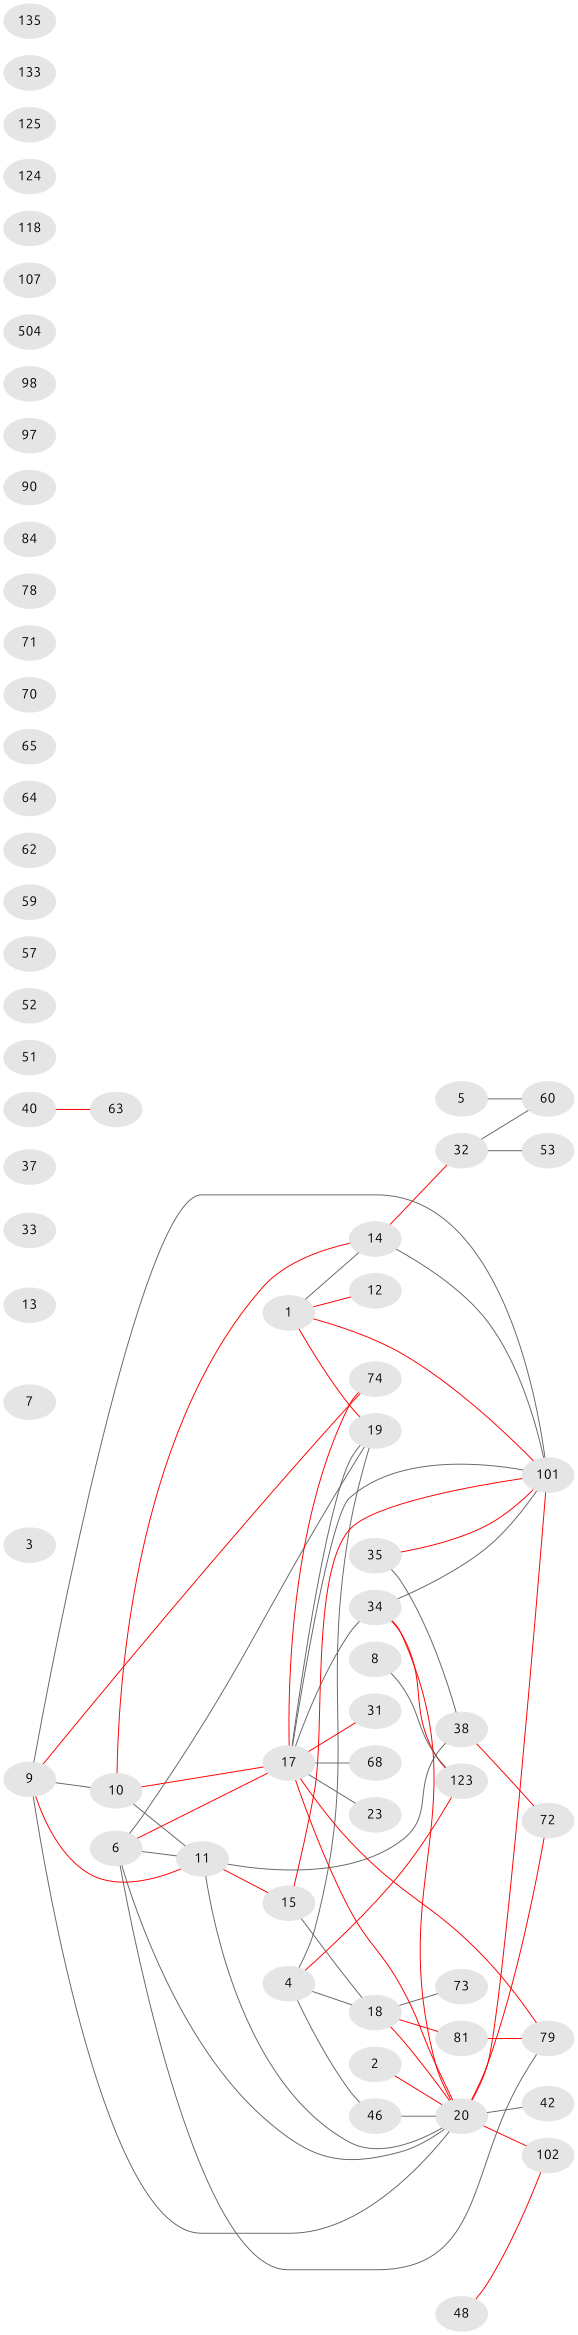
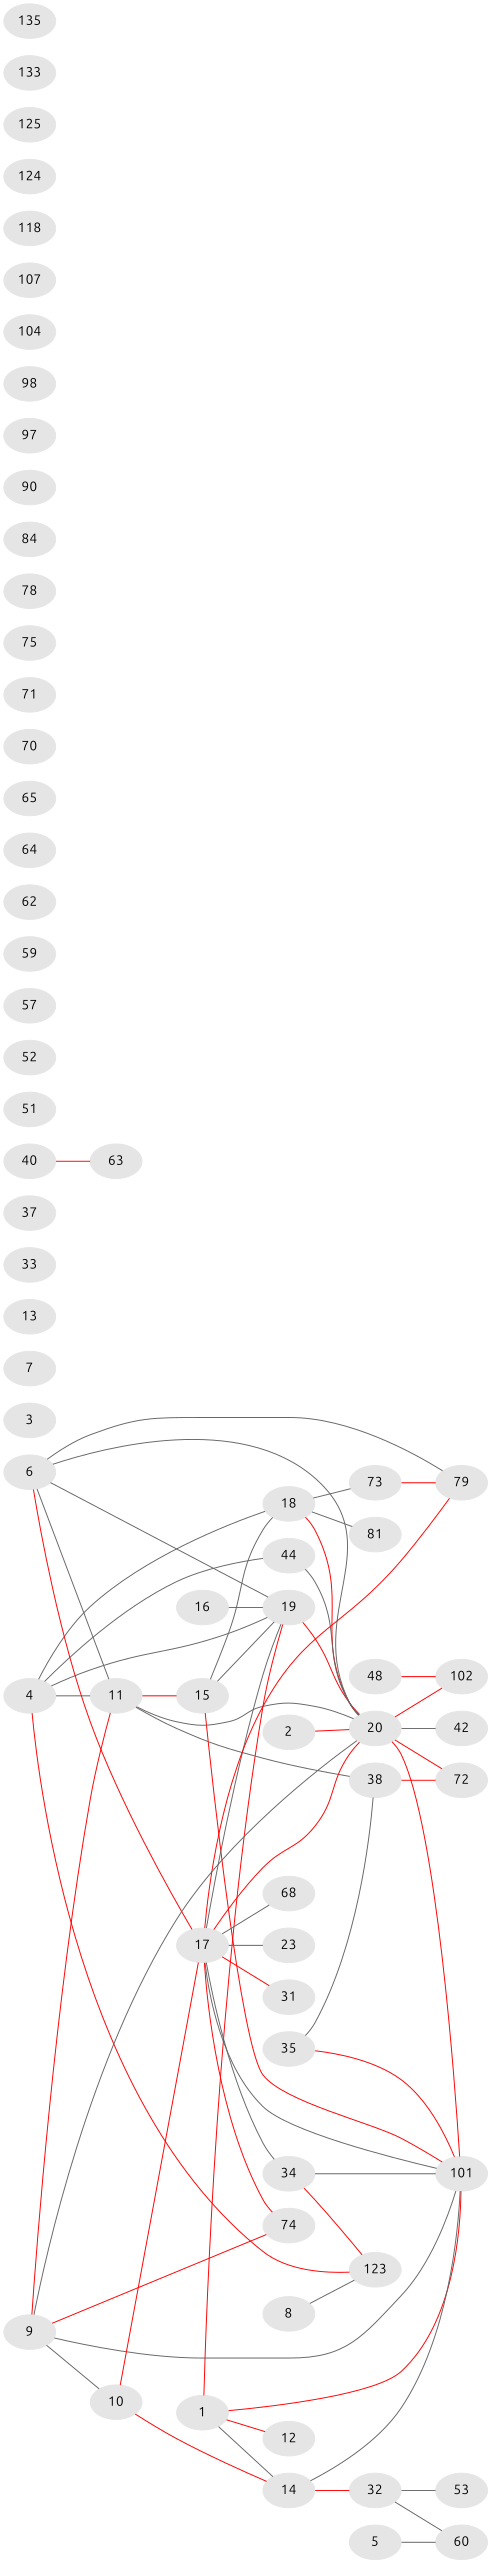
  graph {
    fontname=Ubuntu
    rankdir=LR
    node [color=gray90 fontname=Ubuntu style=filled]
    edge [color=gray40 fontname=Ubuntu]
    1 [super="+105"]
    12 [super="+21"]
    14
    19 [super="+36+30"]
    101 [super="+117+109"]
    32 [super="+115+99"]
    20 [super="+39"]
    2 [super="+24"]
    42
    72
    102 [super="+110"]
    3
    4 [super="+126"]
    18 [super="+132+58+28"]
-   44 [super="+76" label=46]
+   44 [super="+76"]
    123 [super="+136"]
    15 [super="+54+92"]
    73 [super="+96"]
    81
    5 [super="+116"]
    60 [super="+77"]
    6 [super="+41"]
    11 [super="+112+25+22"]
    17 [super="+46+47+29+66+83"]
    79 [super="+91"]
    38 [super="+120+100"]
    74
    23 [super="+80"]
    31
    34
    68
    7 [super="+43"]
    8
    9 [super="+50+95"]
    10 [super="+26+89+67"]
    13
    53
+   16 [super="+87"]
    33
    35 [super="+82"]
    37
    63 [super="+130+93"]
    40
    48
    51
    52 [super="+85"]
    57
    59
    62 [super="+129"]
    64
    65
    70
    71
+   75
    78 [super="+88"]
    84
    90
    97
    98
-   104 [label=504]
+   104
    107
    118
    124
    125
    133
    135
    1 -- 12 [color=red]
    1 -- 14
    1 -- 19 [color=red]
    1 -- 101 [color=red]
    14 -- 101
    14 -- 32 [color=red]
-   34 -- 20 [color=red]
+   19 -- 20 [color=red]
    32 -- 60
    32 -- 53 [weight=2]
    20 -- 101 [color=red]
    20 -- 42
    20 -- 72 [color=red]
    20 -- 102 [color=red weight=2]
    2 -- 20 [color=red]
    4 -- 19
    4 -- 18
    4 -- 44
    4 -- 123 [color=red]
    18 -- 20 [color=red]
    18 -- 73
-   18 -- 81 [color=red]
+   18 -- 81
    44 -- 20 [weight=2]
+   15 -- 19
    15 -- 101 [color=red]
    15 -- 18
-   81 -- 79 [color=red]
+   73 -- 79 [color=red]
    5 -- 60
    6 -- 19
    6 -- 20 [weight=2]
    6 -- 11
    6 -- 17 [color=red]
    6 -- 79
    11 -- 20
    11 -- 15 [color=red weight=2]
    11 -- 38
    17 -- 19
    17 -- 101
    17 -- 20 [color=red]
    17 -- 79 [color=red]
    17 -- 74 [color=red]
    17 -- 23
    17 -- 31 [color=red]
    17 -- 34
    17 -- 68
    38 -- 72 [color=red]
    34 -- 101
    34 -- 123 [color=red]
    8 -- 123
    9 -- 101 [weight=2]
    9 -- 20
    9 -- 11 [color=red]
    9 -- 74 [color=red]
    9 -- 10
    10 -- 14 [color=red]
-   10 -- 11 [weight=3]
+   4 -- 11 [weight=3]
    10 -- 17 [color=red]
+   16 -- 19
    35 -- 101 [color=red]
    35 -- 38
    40 -- 63 [color=red]
    48 -- 102 [color=red]
  }
